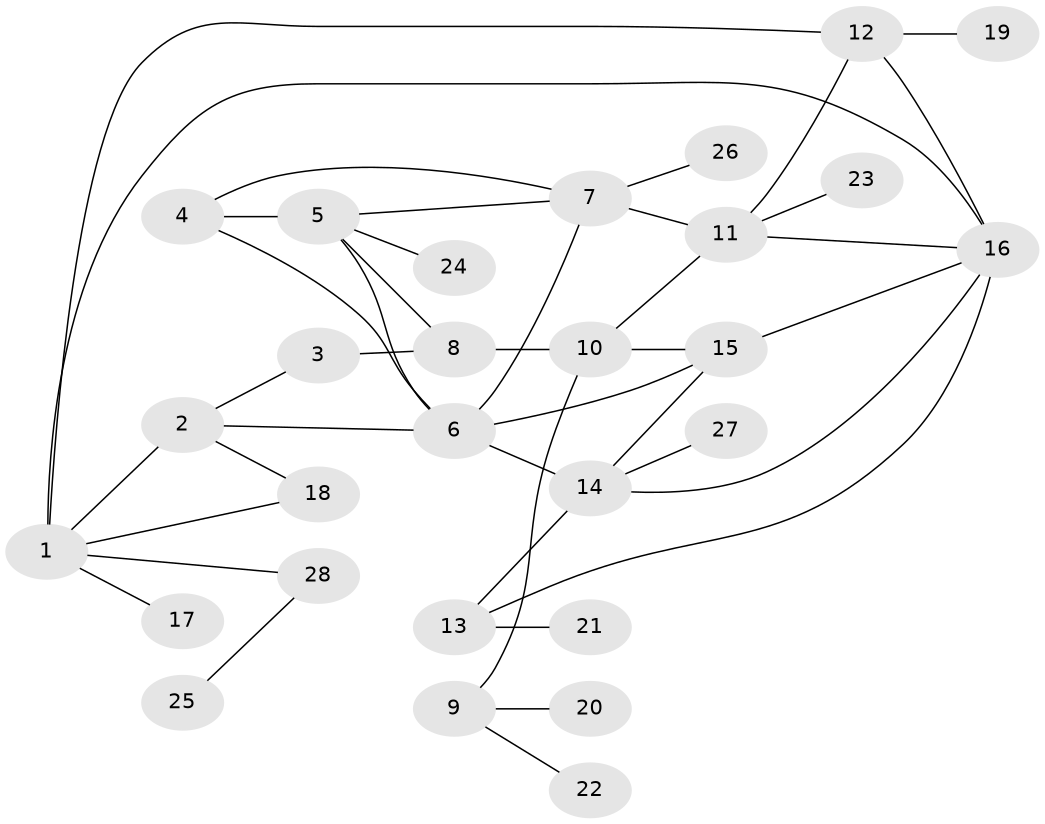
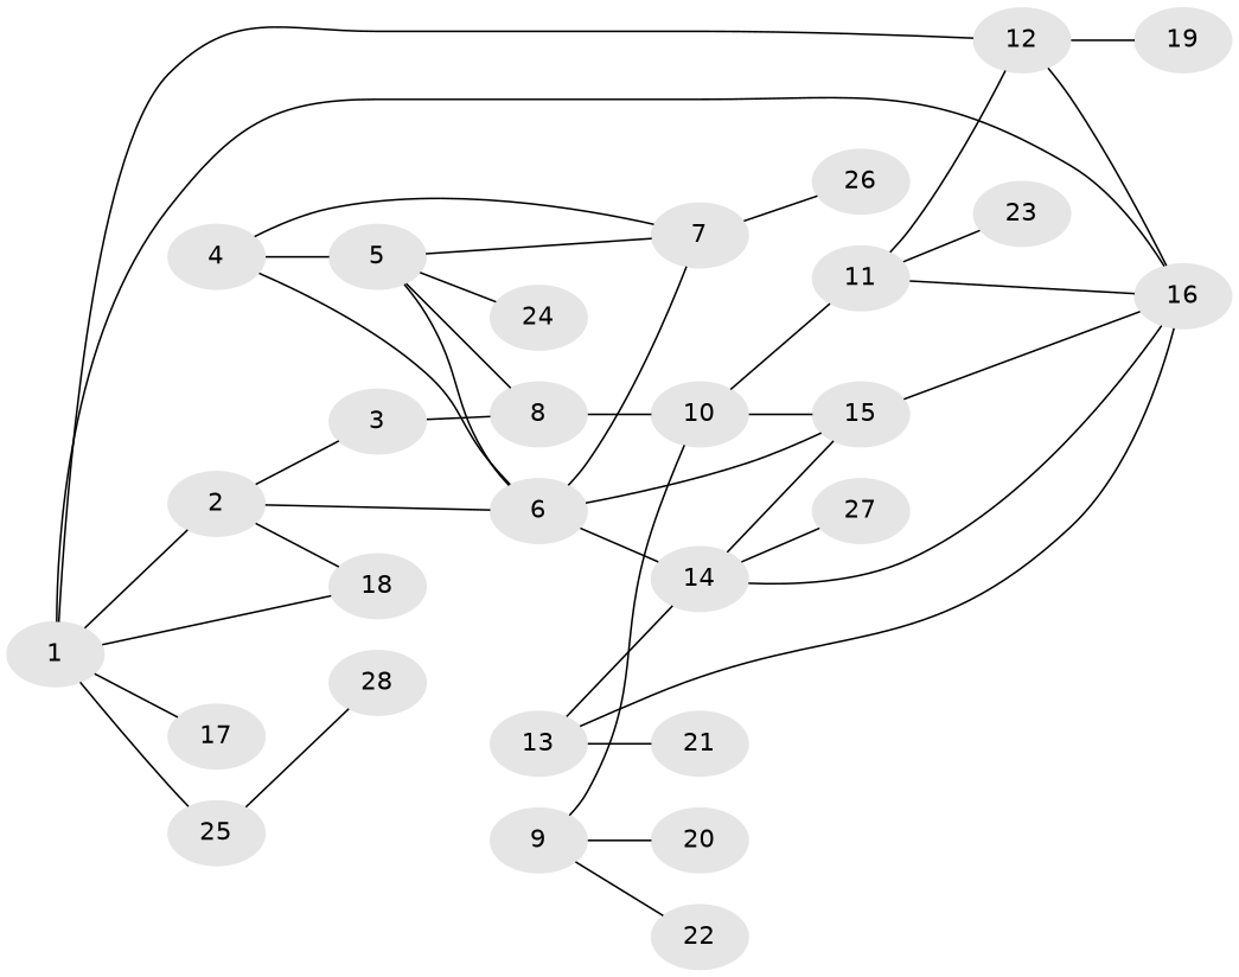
  graph {
    fontname="DejaVu Sans"
    rankdir=LR
    node [color=gray90 fontname="DejaVu Sans" style=filled]
    edge [fontname="DejaVu Sans" weight=1.0]
    1
    2
    12
    16
    17
    25
    18
    3
    6
    8
    19
    28
    7
    14
    15
    10
    4
    5
    24
    11
    26
    27
    23
    9
    20
    22
    13
    21
    1 -- 2 [weight=2.0]
    1 -- 12
    1 -- 16
    1 -- 17
-   1 -- 28 [weight=3.0]
+   1 -- 25 [weight=3.0]
    1 -- 18 [weight=2.0]
    2 -- 18
    2 -- 3
    2 -- 6
    12 -- 16
    12 -- 19
    25 -- 28
    3 -- 8
    6 -- 7
    6 -- 14 [weight=3.0]
    6 -- 15
    8 -- 10 [weight=7.0]
-   7 -- 11
    7 -- 26
    14 -- 16
    14 -- 15
    14 -- 27
    15 -- 16
    10 -- 15
    10 -- 11
    4 -- 6
    4 -- 7
    4 -- 5 [weight=3.0]
    5 -- 6
    5 -- 8
    5 -- 7
    5 -- 24
    11 -- 12 [weight=3.0]
    11 -- 16 [weight=2.0]
    11 -- 23
    9 -- 10
    9 -- 20
    9 -- 22
    13 -- 16
    13 -- 14
    13 -- 21 [weight=4.0]
  }
